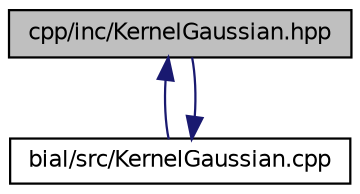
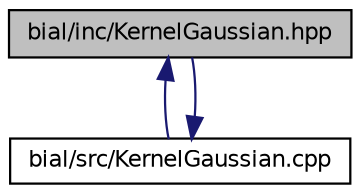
  digraph {
    node [color=black fontname=Helvetica fontsize=10 shape=record style=filled]
    edge [color=midnightblue dir=back fontname=Helvetica fontsize=10 labelfontname=Helvetica labelfontsize=10 style=solid]
-   n1 [fillcolor=grey75 fontcolor=black height=0.2 label="cpp/inc/KernelGaussian.hpp" width=0.4]
+   n1 [fillcolor=grey75 fontcolor=black height=0.2 label="bial/inc/KernelGaussian.hpp" width=0.4]
    n2 [fillcolor=white height=0.2 label="bial/src/KernelGaussian.cpp" width=0.4]
    n1 -> n2
    n2 -> n1
  }
